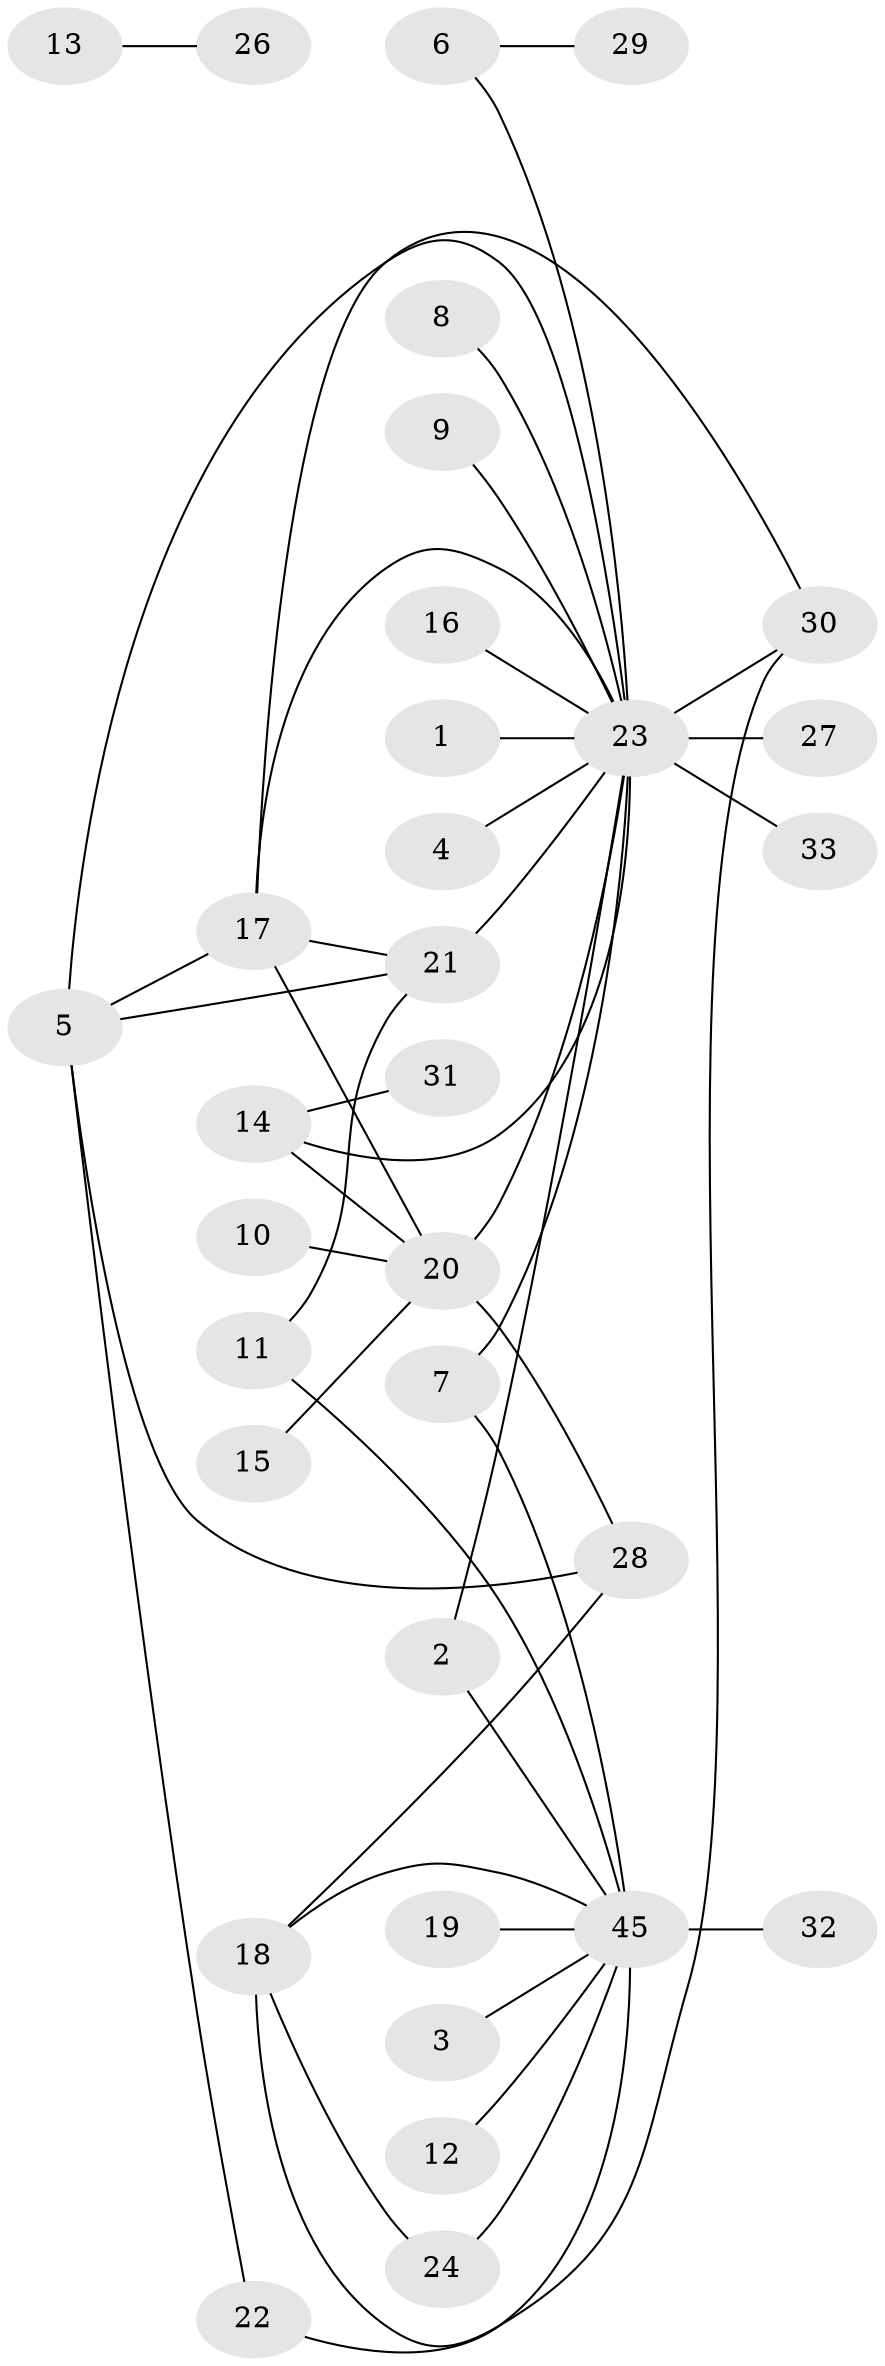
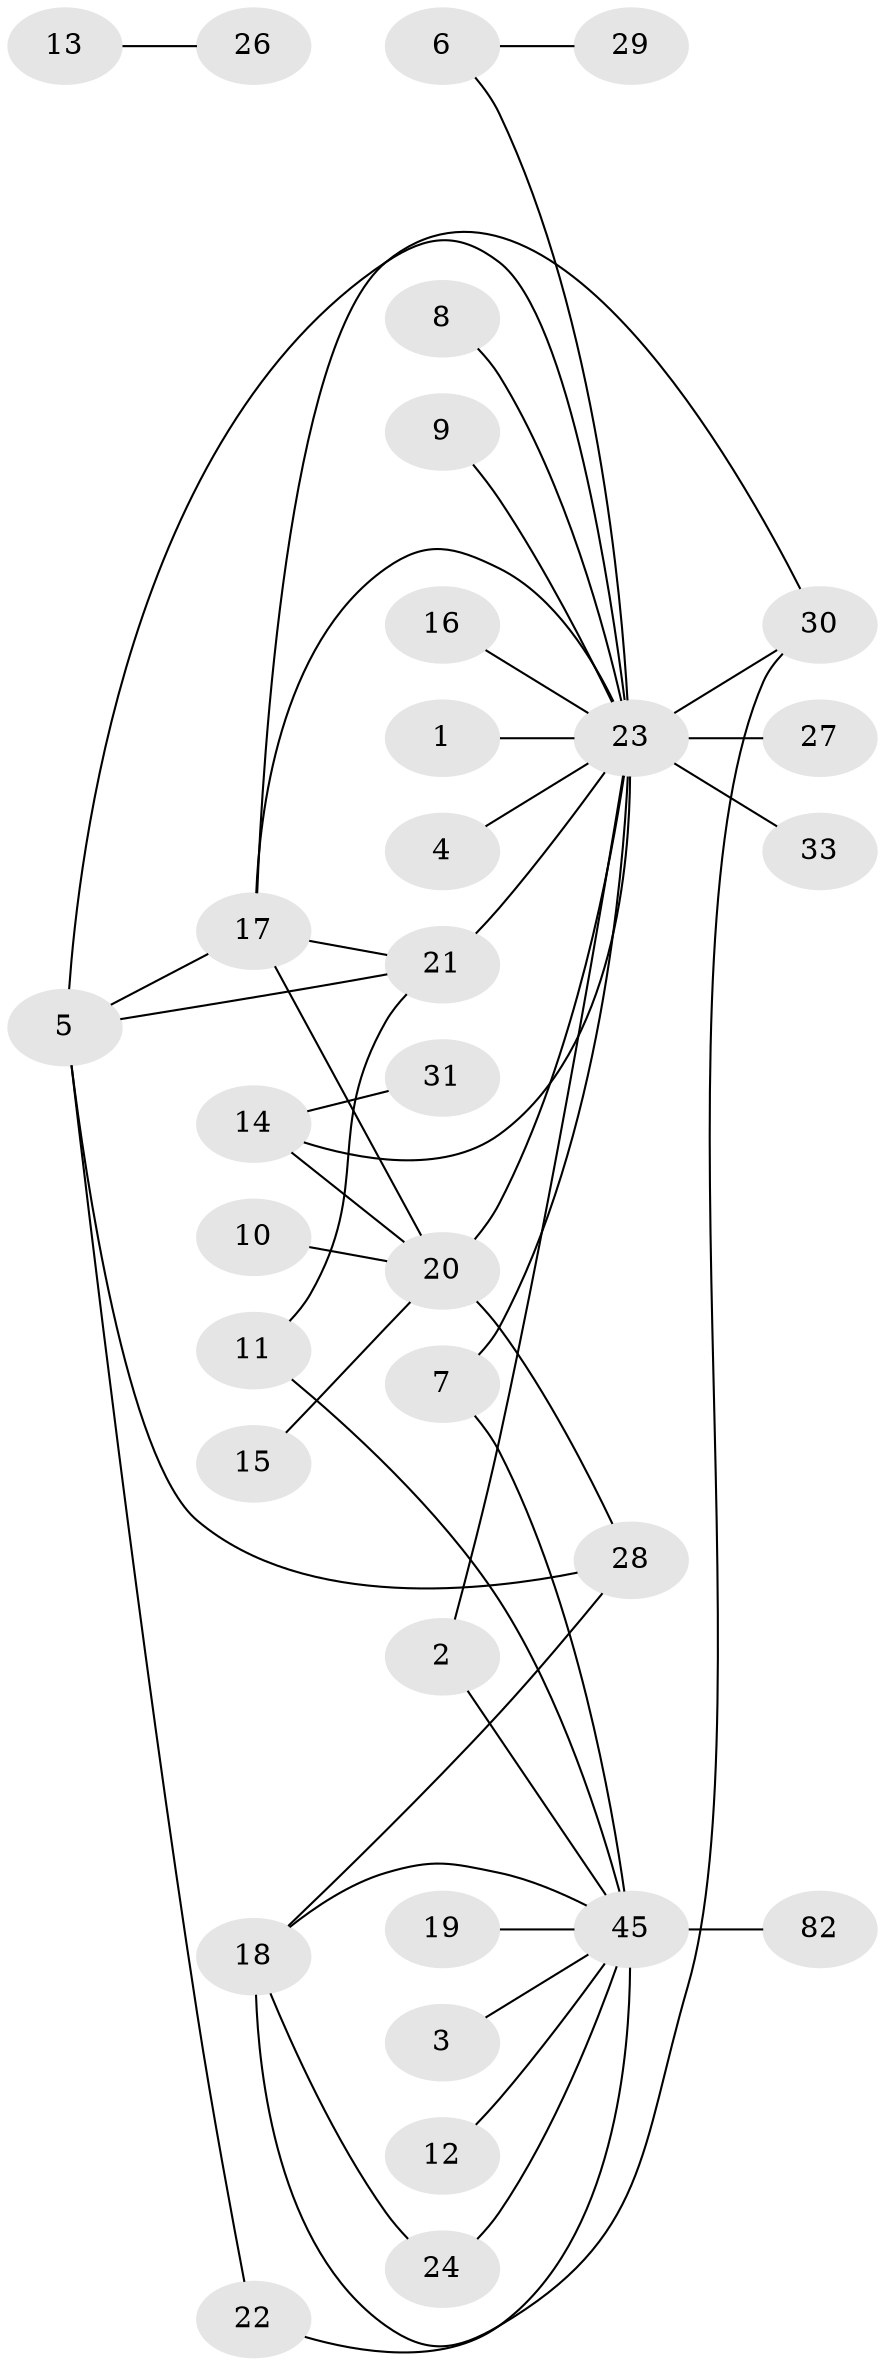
  graph {
    rankdir=LR
    node [color=gray90 style=filled]
    edge [weight=1.0]
    1
    23
    30
    27
    33
    2
    n7 [label=45]
-   32
+   32 [label=82]
    3
    4
    5
    17
    21
    22
    28
    20
    6
    29
    7
    8
    9
    10
    11
    12
    13
    26
    14
    31
    15
    16
    18
    24
    19
    1 -- 23
    23 -- 30
    23 -- 27
    23 -- 33
    2 -- 23
    2 -- n7
    n7 -- 32
    3 -- n7
    4 -- 23
    5 -- 23
    5 -- 17
    5 -- 21
    5 -- 22
    5 -- 28
    17 -- 23
    17 -- 30
    17 -- 21
    17 -- 20 [weight=2.0]
    21 -- 23
    22 -- n7
    20 -- 23
    20 -- 28
    6 -- 23
    6 -- 29
    7 -- 23
    7 -- n7
    8 -- 23
    9 -- 23
    10 -- 20
    11 -- n7
    11 -- 21
    12 -- n7
    13 -- 26
    14 -- 23
    14 -- 20
    14 -- 31
    15 -- 20
    16 -- 23
    18 -- 30
    18 -- n7
    18 -- 28
    18 -- 24
    24 -- n7
    19 -- n7
  }
